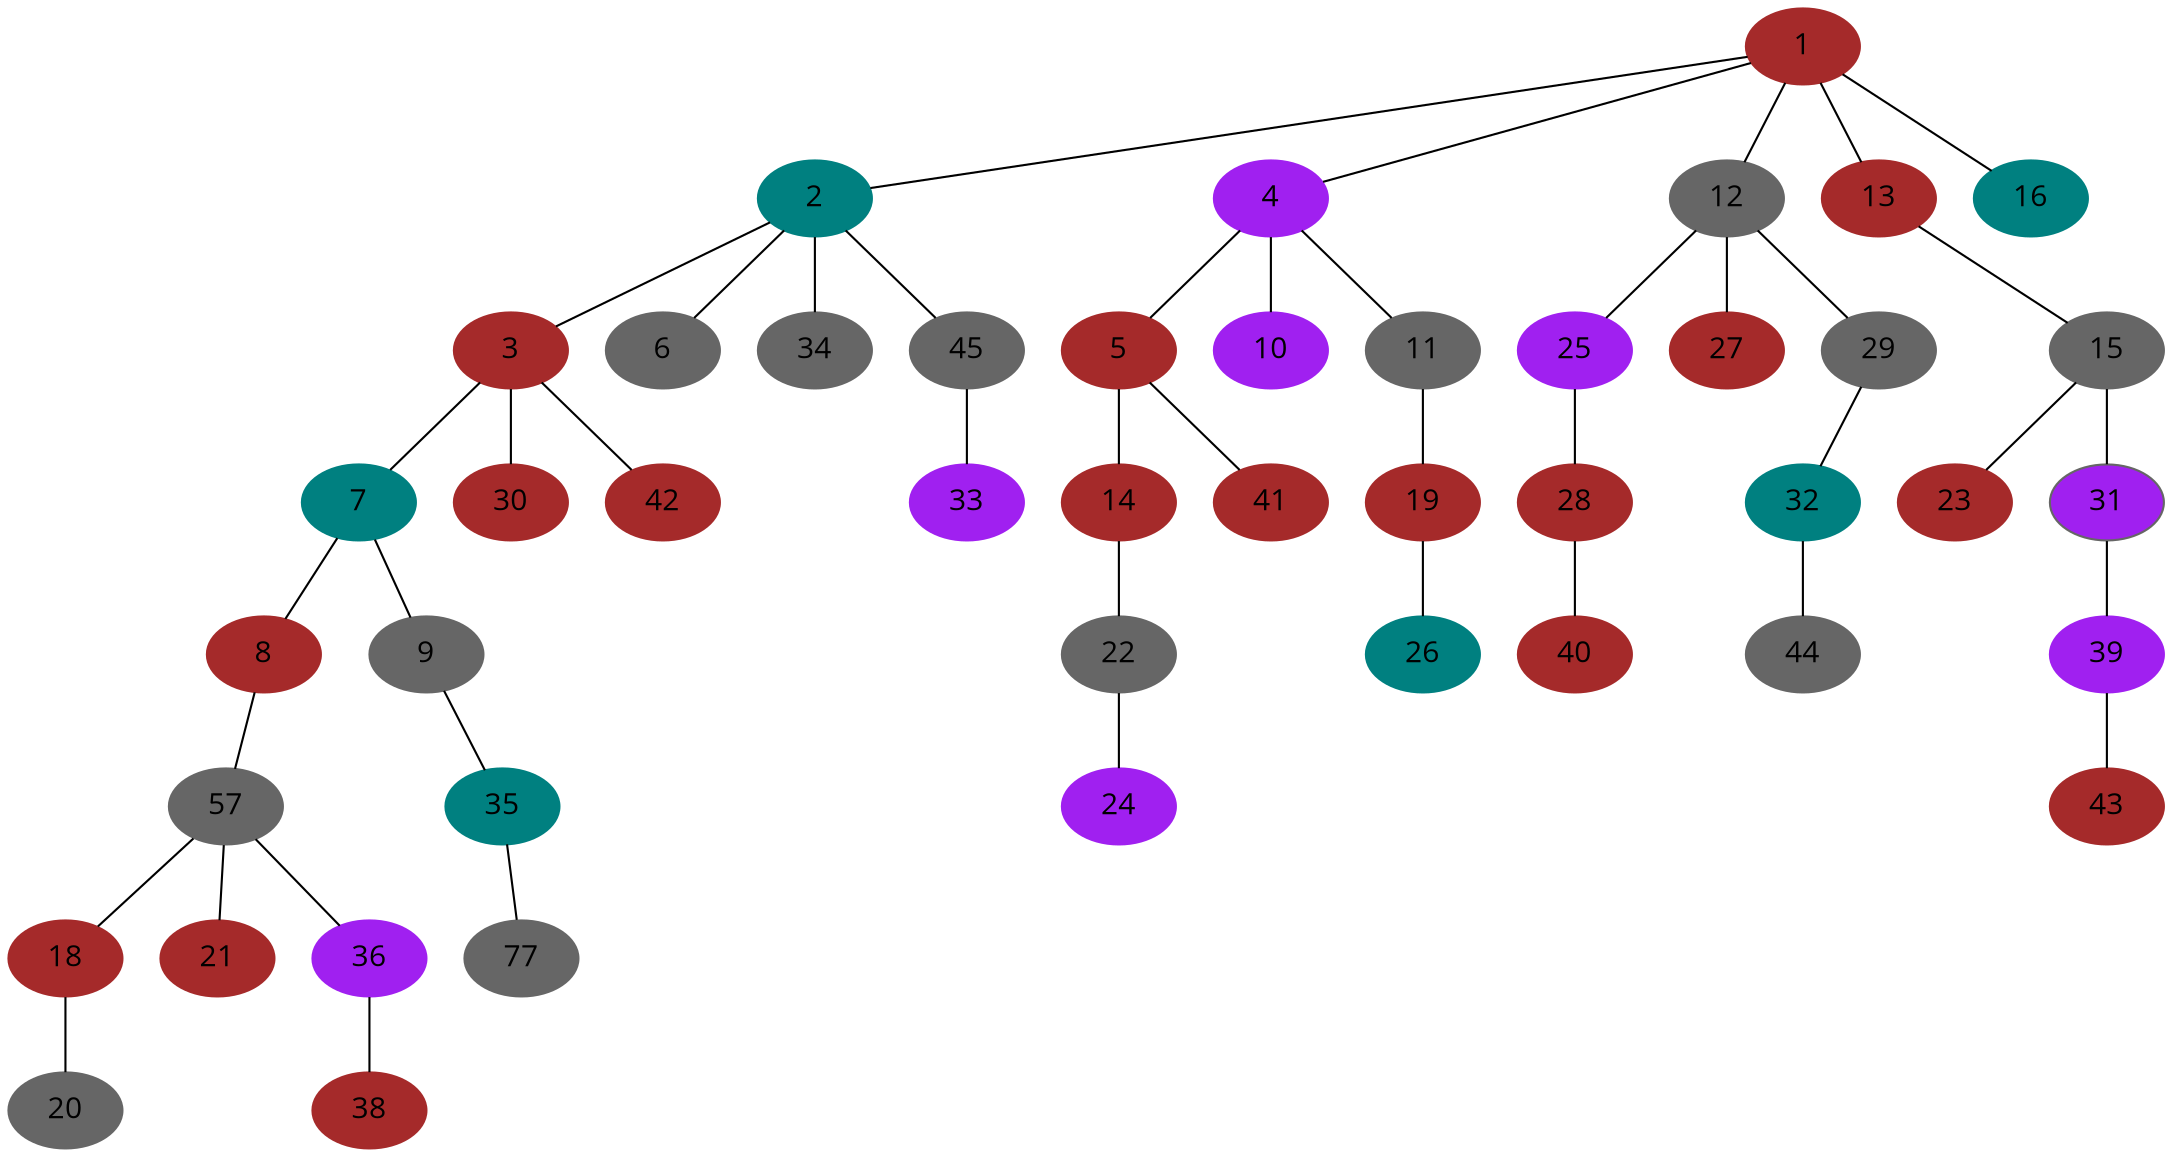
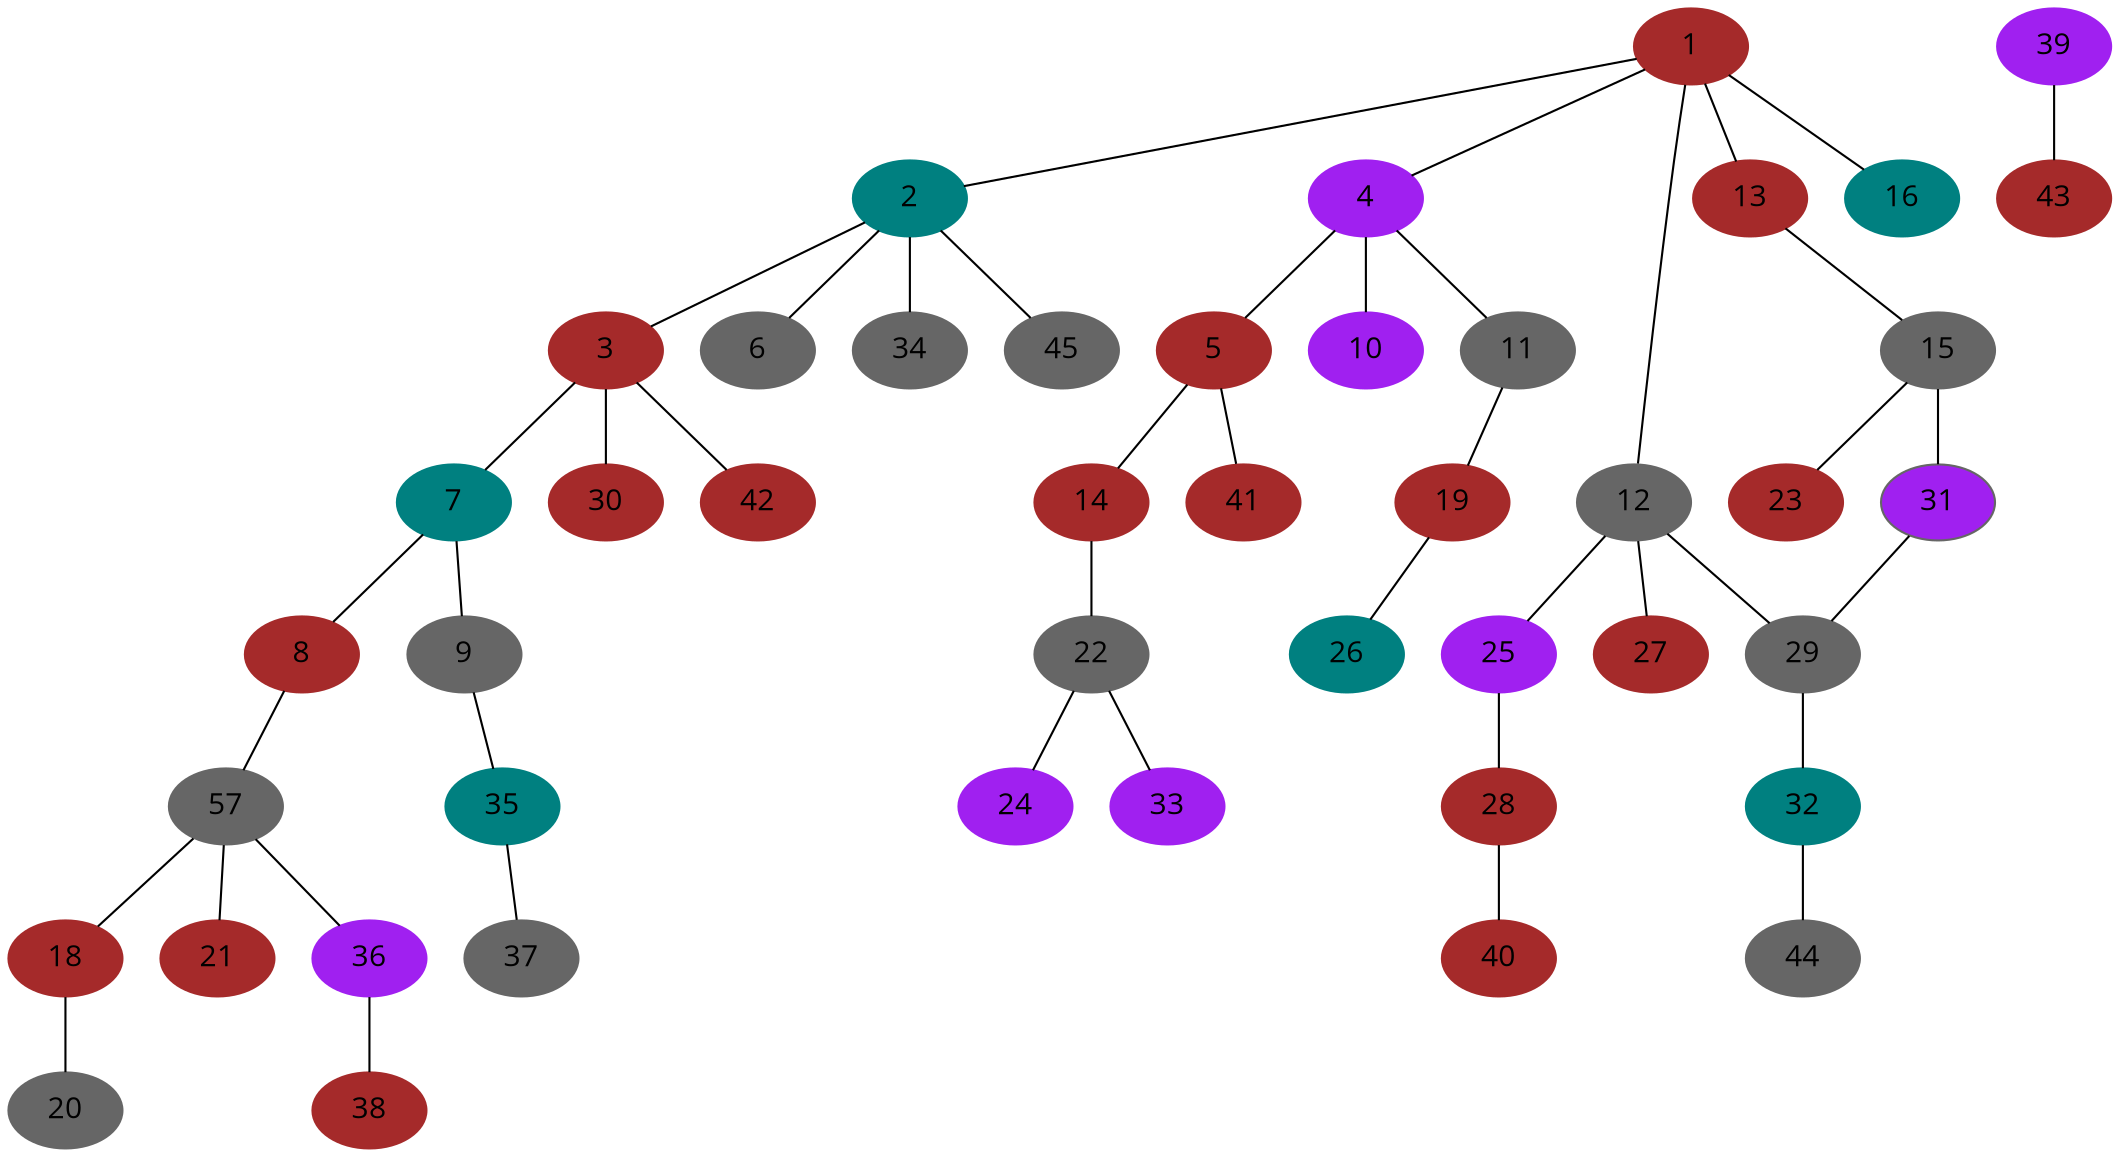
  graph {
    fontname="Open Sans"
    node [color=brown fontname="Open Sans" style=filled]
    edge [fontname="Open Sans" weight=1.0]
    2 [color=teal]
    1
    4 [color=purple]
    12 [color=gray40]
    13
    16 [color=teal]
    3
    6 [color=gray40]
    34 [color=gray40]
    45 [color=gray40]
    5
    10 [color=purple]
    11 [color=gray40]
    25 [color=purple]
    27
    29 [color=gray40]
    15 [color=gray40]
    7 [color=teal]
    30
    42
    8
    9 [color=gray40]
    14
    41
    19
    22 [color=gray40]
    n27 [color=gray40 label=57]
    35 [color=teal]
    18
    21
    36 [color=purple]
-   37 [color=gray40 label=77]
+   37 [color=gray40]
    26 [color=teal]
    28
    32 [color=teal]
    23
    31 [color=gray40 fillcolor=purple]
    24 [color=purple]
    33 [color=purple]
    39 [color=purple]
    20 [color=gray40]
    38
    40
    44 [color=gray40]
    43
    2 -- 3
    2 -- 6
    2 -- 34
    2 -- 45
    1 -- 2
    1 -- 4
    1 -- 12
    1 -- 13
    1 -- 16 [weight=2.0]
    4 -- 5 [weight=2.0]
    4 -- 10
    4 -- 11
    12 -- 25
    12 -- 27
    12 -- 29 [weight=2.0]
    13 -- 15
    3 -- 7
    3 -- 30
    3 -- 42
    5 -- 14
    5 -- 41
    11 -- 19
    25 -- 28
    29 -- 32
    15 -- 23
    15 -- 31 [weight=3.0]
    7 -- 8
    7 -- 9
    8 -- n27
    9 -- 35
    14 -- 22
    19 -- 26
    22 -- 24
-   45 -- 33
+   22 -- 33
    n27 -- 18
    n27 -- 21
    n27 -- 36
    35 -- 37
    18 -- 20
    36 -- 38
    28 -- 40 [weight=3.0]
    32 -- 44
-   31 -- 39
+   31 -- 29
    39 -- 43
  }
